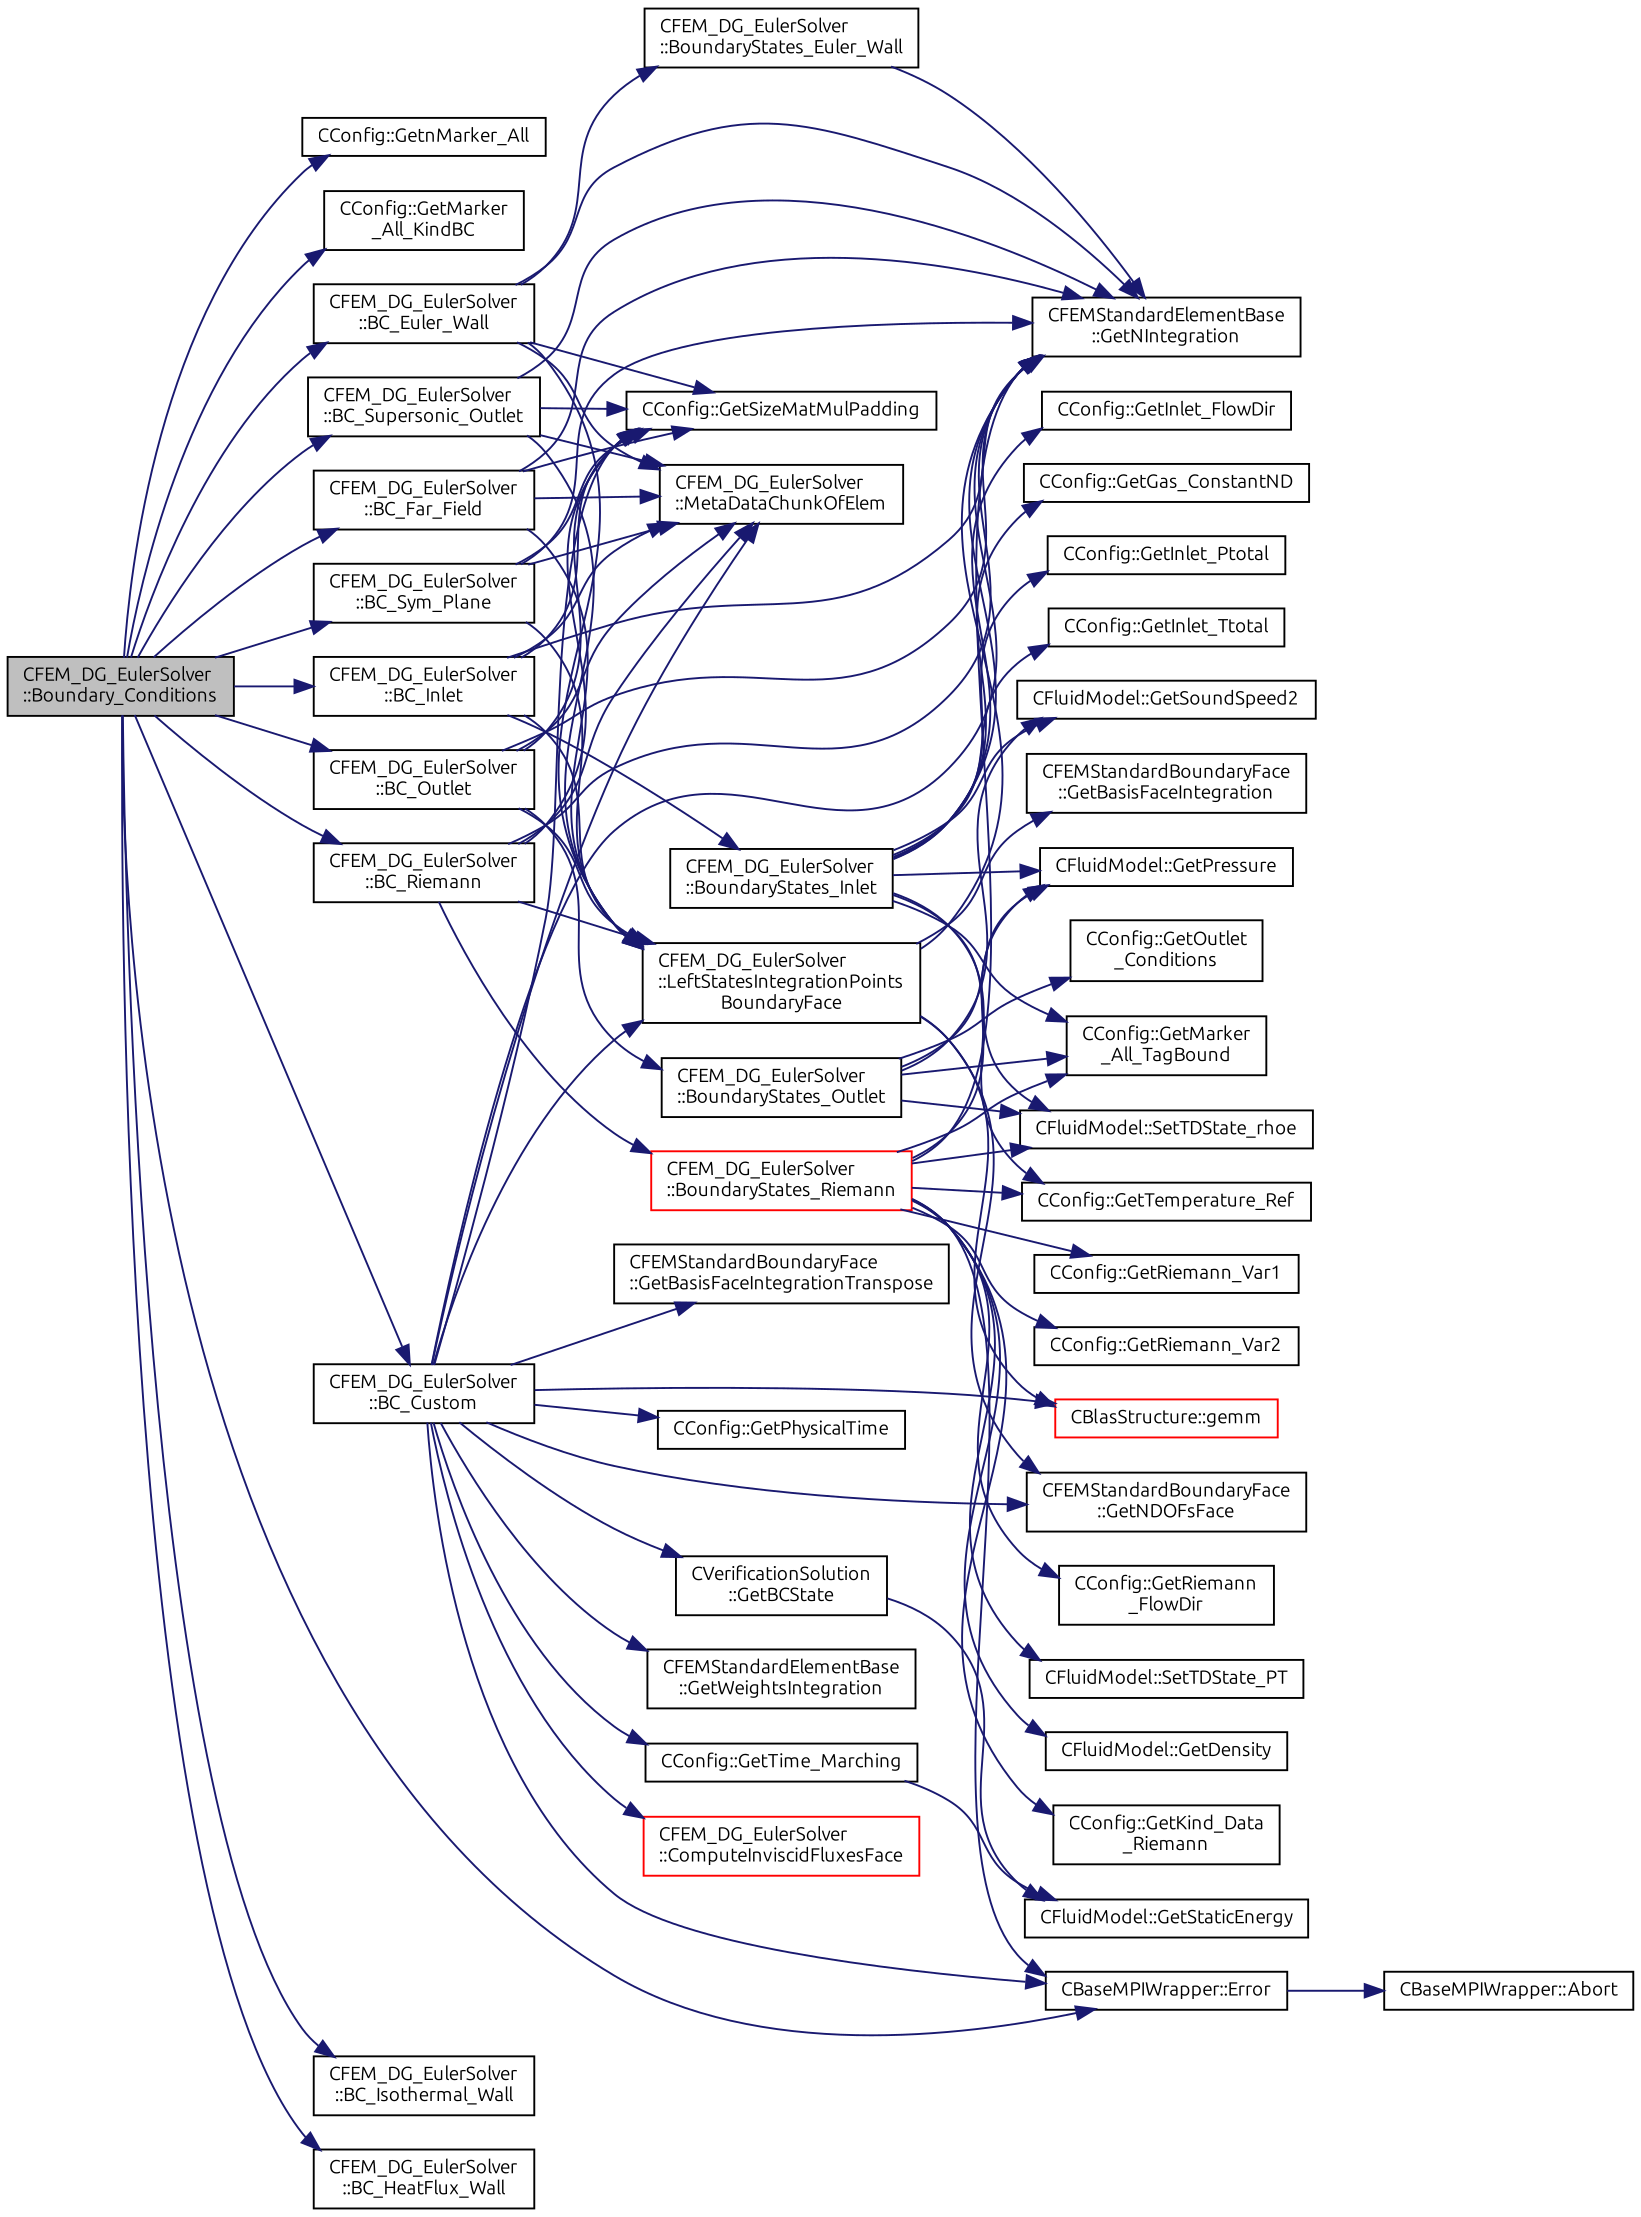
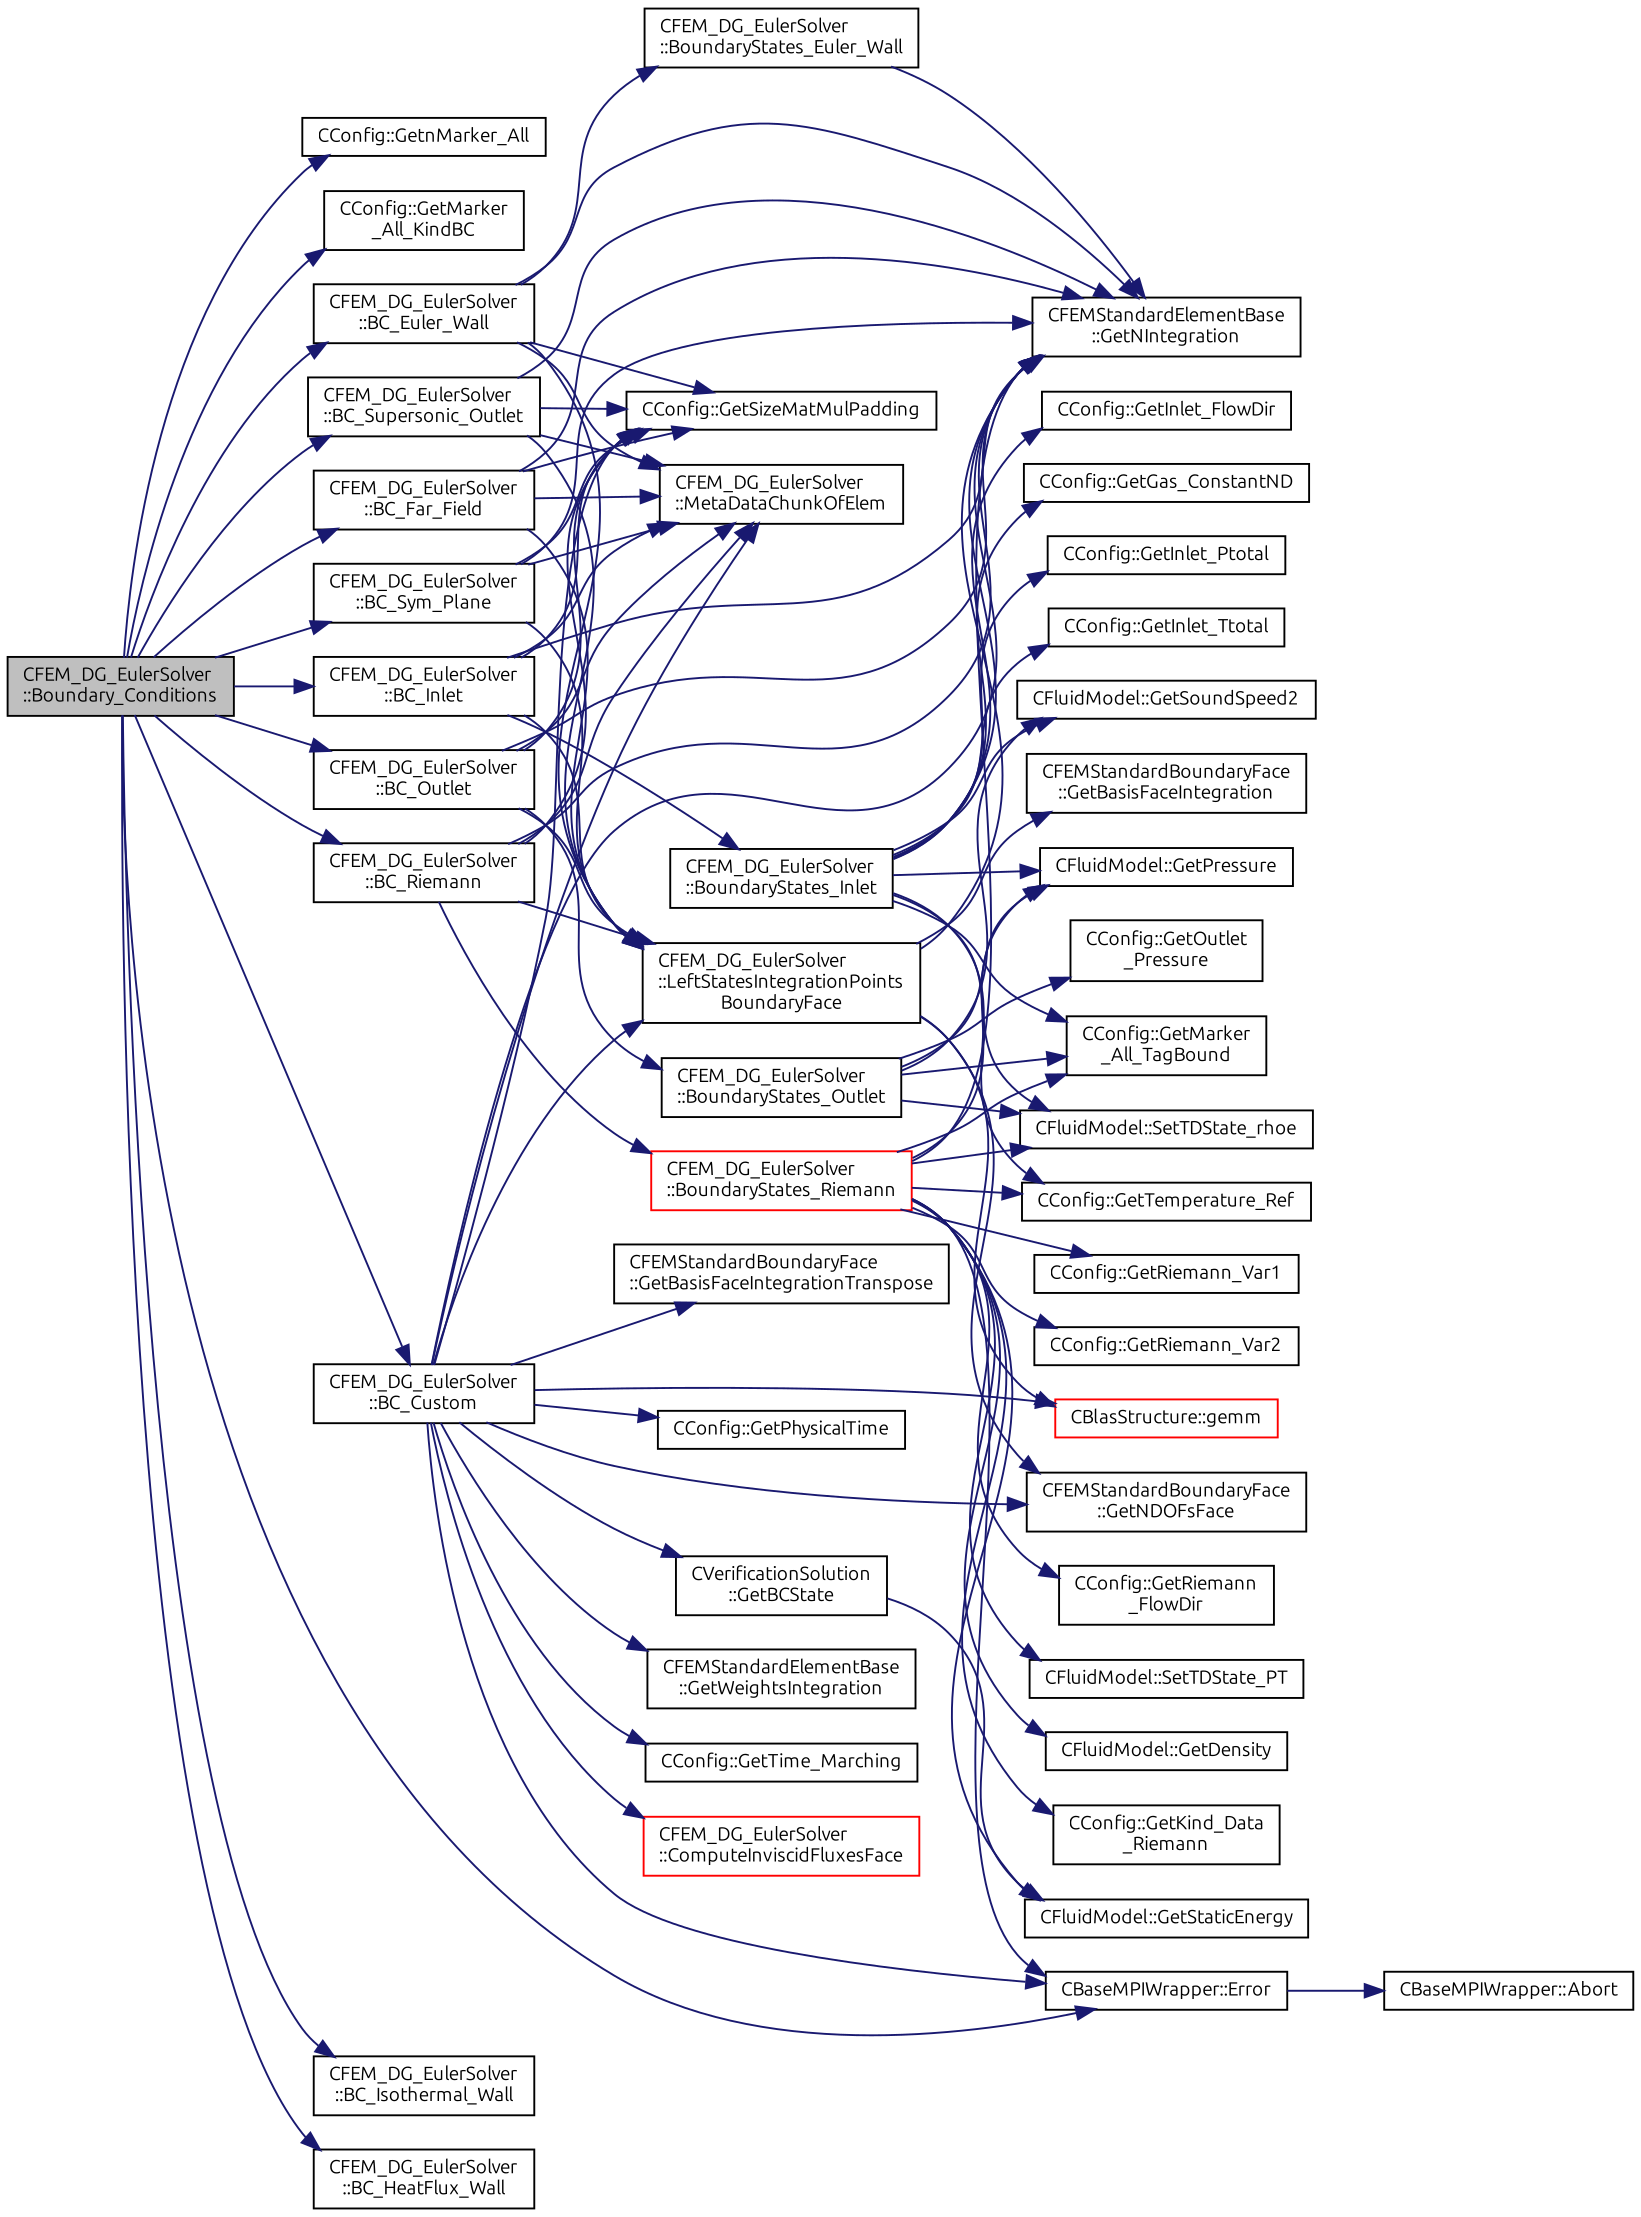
  digraph {
    fontname=Ubuntu
    rankdir=LR
    node [color=black fillcolor=white fontname=Ubuntu fontsize=10 shape=record style=filled]
    edge [color=midnightblue fontname=Ubuntu fontsize=10 labelfontname=Helvetica labelfontsize=10 style=solid]
    n1 [fillcolor=grey75 fontcolor=black height=0.2 label="CFEM_DG_EulerSolver\l::Boundary_Conditions" width=0.4]
    n2 [height=0.2 label="CConfig::GetnMarker_All" width=0.4]
    n3 [height=0.2 label="CConfig::GetMarker\l_All_KindBC" width=0.4]
    n4 [height=0.2 label="CFEM_DG_EulerSolver\l::BC_Euler_Wall" width=0.4]
    n5 [height=0.2 label="CFEM_DG_EulerSolver\l::BC_Far_Field" width=0.4]
    n6 [height=0.2 label="CFEM_DG_EulerSolver\l::BC_Sym_Plane" width=0.4]
    n7 [height=0.2 label="CFEM_DG_EulerSolver\l::BC_Supersonic_Outlet" width=0.4]
    n8 [height=0.2 label="CFEM_DG_EulerSolver\l::BC_Inlet" width=0.4]
    n9 [height=0.2 label="CFEM_DG_EulerSolver\l::BC_Outlet" width=0.4]
    n10 [height=0.2 label="CFEM_DG_EulerSolver\l::BC_Isothermal_Wall" width=0.4]
    n11 [height=0.2 label="CFEM_DG_EulerSolver\l::BC_HeatFlux_Wall" width=0.4]
    n12 [height=0.2 label="CFEM_DG_EulerSolver\l::BC_Riemann" width=0.4]
    n13 [height=0.2 label="CBaseMPIWrapper::Error" width=0.4]
    n14 [height=0.2 label="CFEM_DG_EulerSolver\l::BC_Custom" width=0.4]
    n15 [height=0.2 label="CConfig::GetSizeMatMulPadding" width=0.4]
    n16 [height=0.2 label="CFEM_DG_EulerSolver\l::MetaDataChunkOfElem" width=0.4]
    n17 [height=0.2 label="CFEMStandardElementBase\l::GetNIntegration" width=0.4]
    n18 [height=0.2 label="CFEM_DG_EulerSolver\l::LeftStatesIntegrationPoints\lBoundaryFace" width=0.4]
    n19 [height=0.2 label="CFEM_DG_EulerSolver\l::BoundaryStates_Euler_Wall" width=0.4]
    n20 [height=0.2 label="CFEM_DG_EulerSolver\l::BoundaryStates_Inlet" width=0.4]
    n21 [height=0.2 label="CFEM_DG_EulerSolver\l::BoundaryStates_Outlet" width=0.4]
    n22 [color=red height=0.2 label="CFEM_DG_EulerSolver\l::BoundaryStates_Riemann" width=0.4]
    n23 [height=0.2 label="CBaseMPIWrapper::Abort" width=0.4]
    n24 [height=0.2 label="CFEMStandardBoundaryFace\l::GetNDOFsFace" width=0.4]
    n25 [color=red height=0.2 label="CBlasStructure::gemm" width=0.4]
    n26 [height=0.2 label="CConfig::GetTime_Marching" width=0.4]
    n27 [height=0.2 label="CConfig::GetPhysicalTime" width=0.4]
    n28 [height=0.2 label="CVerificationSolution\l::GetBCState" width=0.4]
    n29 [height=0.2 label="CFEMStandardElementBase\l::GetWeightsIntegration" width=0.4]
    n30 [color=red height=0.2 label="CFEM_DG_EulerSolver\l::ComputeInviscidFluxesFace" width=0.4]
    n31 [height=0.2 label="CFEMStandardBoundaryFace\l::GetBasisFaceIntegrationTranspose" width=0.4]
    n32 [height=0.2 label="CFEMStandardBoundaryFace\l::GetBasisFaceIntegration" width=0.4]
    n33 [height=0.2 label="CConfig::GetMarker\l_All_TagBound" width=0.4]
    n34 [height=0.2 label="CConfig::GetInlet_Ptotal" width=0.4]
    n35 [height=0.2 label="CConfig::GetInlet_Ttotal" width=0.4]
    n36 [height=0.2 label="CConfig::GetInlet_FlowDir" width=0.4]
    n37 [height=0.2 label="CConfig::GetTemperature_Ref" width=0.4]
    n38 [height=0.2 label="CConfig::GetGas_ConstantND" width=0.4]
    n39 [height=0.2 label="CFluidModel::SetTDState_rhoe" width=0.4]
    n40 [height=0.2 label="CFluidModel::GetSoundSpeed2" width=0.4]
    n41 [height=0.2 label="CFluidModel::GetPressure" width=0.4]
-   n42 [height=0.2 label="CConfig::GetOutlet\l_Conditions" width=0.4]
+   n42 [height=0.2 label="CConfig::GetOutlet\l_Pressure" width=0.4]
    n43 [height=0.2 label="CConfig::GetKind_Data\l_Riemann" width=0.4]
    n44 [height=0.2 label="CConfig::GetRiemann_Var1" width=0.4]
    n45 [height=0.2 label="CConfig::GetRiemann_Var2" width=0.4]
    n46 [height=0.2 label="CConfig::GetRiemann\l_FlowDir" width=0.4]
    n47 [height=0.2 label="CFluidModel::SetTDState_PT" width=0.4]
    n48 [height=0.2 label="CFluidModel::GetStaticEnergy" width=0.4]
    n49 [height=0.2 label="CFluidModel::GetDensity" width=0.4]
    n1 -> n2
    n1 -> n3
    n1 -> n4
    n1 -> n5
    n1 -> n6
    n1 -> n7
    n1 -> n8
    n1 -> n9
    n1 -> n10
    n1 -> n11
    n1 -> n12
    n1 -> n13
    n1 -> n14
    n4 -> n15
    n4 -> n16
    n4 -> n17
    n4 -> n18
    n4 -> n19
    n5 -> n15
    n5 -> n16
    n5 -> n17
    n5 -> n18
    n6 -> n15
    n6 -> n16
    n6 -> n17
    n6 -> n18
    n7 -> n15
    n7 -> n16
    n7 -> n17
    n7 -> n18
    n8 -> n15
    n8 -> n16
    n8 -> n17
    n8 -> n18
    n8 -> n20
    n9 -> n15
    n9 -> n16
    n9 -> n17
    n9 -> n18
    n9 -> n21
    n12 -> n15
    n12 -> n16
    n12 -> n17
    n12 -> n18
    n12 -> n22
    n13 -> n23
    n14 -> n13
    n14 -> n15
    n14 -> n16
    n14 -> n17
    n14 -> n18
    n14 -> n24
    n14 -> n25
    n14 -> n26
    n14 -> n27
    n14 -> n28
    n14 -> n29
    n14 -> n30
    n14 -> n31
    n18 -> n17
    n18 -> n24
    n18 -> n25
    n18 -> n32
    n19 -> n17
    n20 -> n17
    n20 -> n33
    n20 -> n34
    n20 -> n35
    n20 -> n36
    n20 -> n37
    n20 -> n38
    n20 -> n39
    n20 -> n40
    n20 -> n41
    n21 -> n33
    n21 -> n39
    n21 -> n40
    n21 -> n41
    n21 -> n42
    n22 -> n13
    n22 -> n17
    n22 -> n33
    n22 -> n37
    n22 -> n39
    n22 -> n41
    n22 -> n43
    n22 -> n44
    n22 -> n45
    n22 -> n46
    n22 -> n47
-   n26 -> n48
+   n22 -> n48
    n22 -> n49
    n28 -> n48
  }
